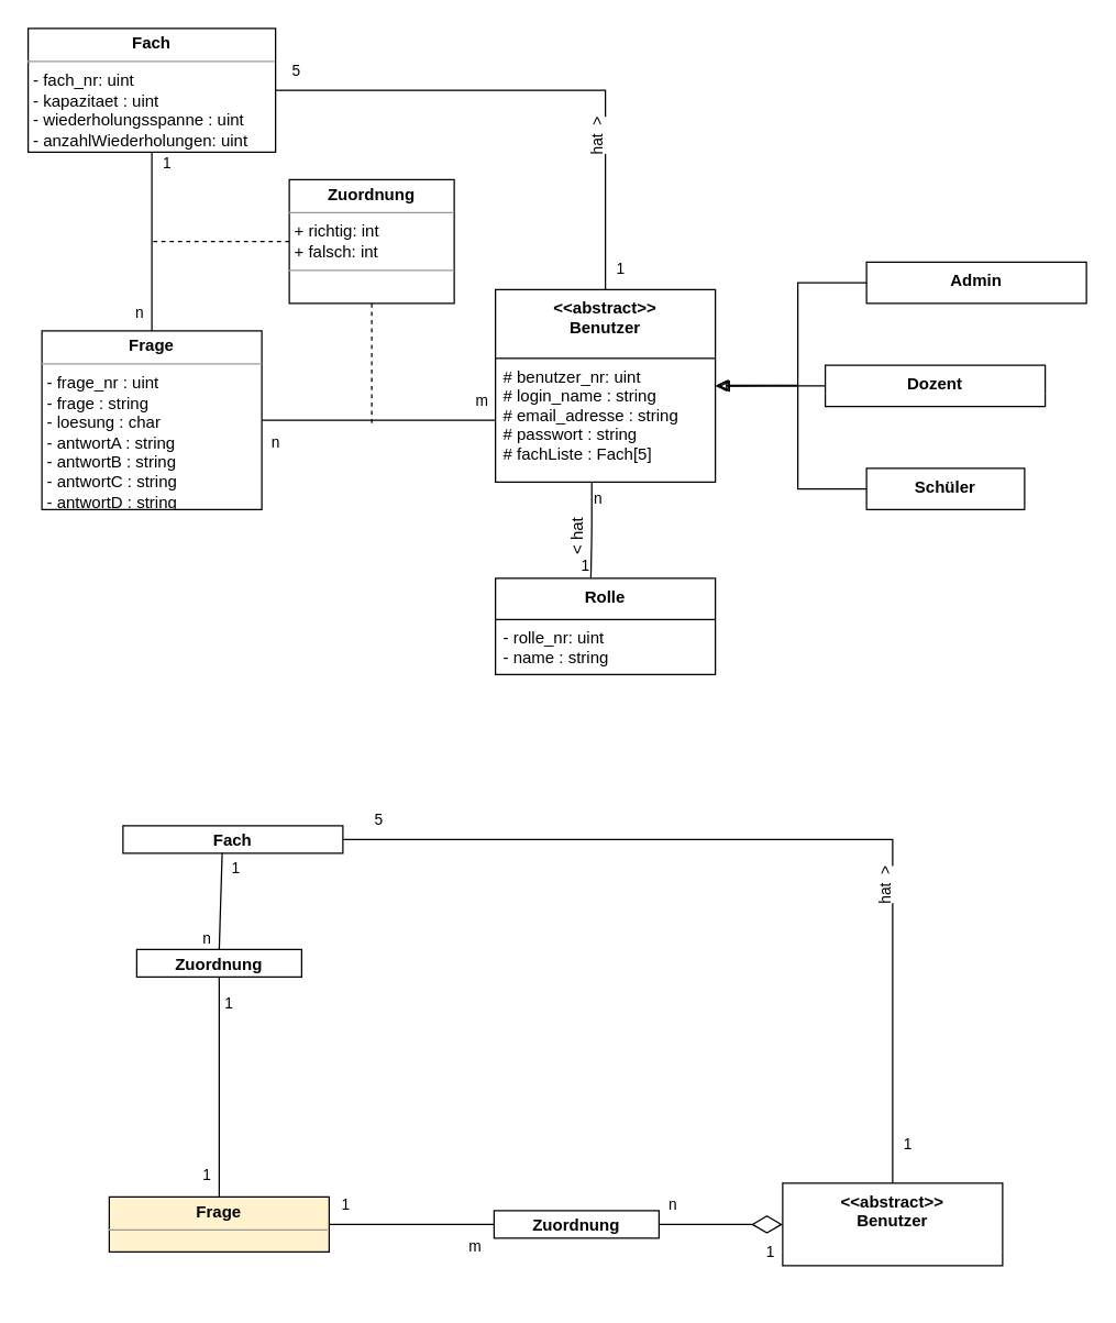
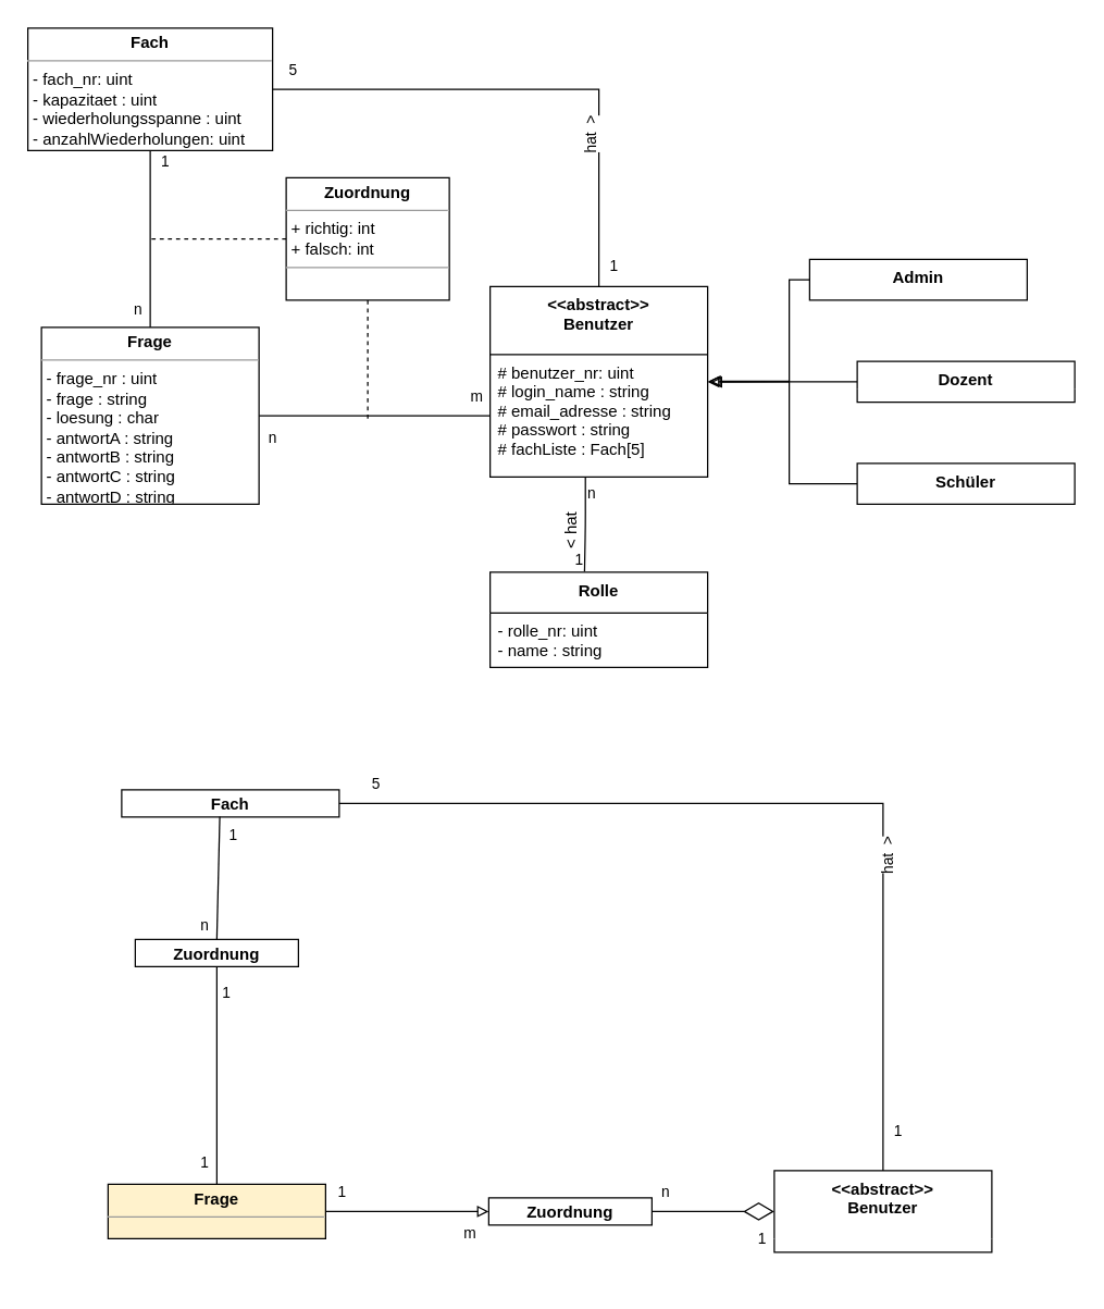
  <mxCell id="0" />
  <mxCell id="1" parent="0" />
  <mxCell id="2" value="" style="group" parent="1" vertex="1" connectable="0"><mxGeometry x="360" y="180" width="430" height="760" as="geometry" /></mxCell>
  <mxCell id="3" value="&lt;&lt;abstract&gt;&gt;&#10;Benutzer&#10;" style="swimlane;fontStyle=1;align=center;verticalAlign=top;childLayout=stackLayout;horizontal=1;startSize=50;horizontalStack=0;resizeParent=1;resizeParentMax=0;resizeLast=0;collapsible=1;marginBottom=0;" parent="2" vertex="1"><mxGeometry y="30" width="160" height="140" as="geometry" /></mxCell>
  <mxCell id="4" value="# benutzer_nr: uint&#10;# login_name : string&#10;# email_adresse : string&#10;# passwort : string&#10;# fachListe : Fach[5]" style="text;strokeColor=none;fillColor=none;align=left;verticalAlign=top;spacingLeft=4;spacingRight=4;overflow=hidden;rotatable=0;points=[[0,0.5],[1,0.5]];portConstraint=eastwest;" parent="3" vertex="1"><mxGeometry y="50" width="160" height="90.0" as="geometry" /></mxCell>
  <mxCell id="5" value="Rolle&#10;" style="swimlane;fontStyle=1;align=center;verticalAlign=top;childLayout=stackLayout;horizontal=1;startSize=30;horizontalStack=0;resizeParent=1;resizeParentMax=0;resizeLast=0;collapsible=1;marginBottom=0;" parent="2" vertex="1"><mxGeometry y="240" width="160" height="70" as="geometry" /></mxCell>
  <mxCell id="6" value="- rolle_nr: uint&#10;- name : string&#10;" style="text;strokeColor=none;fillColor=none;align=left;verticalAlign=top;spacingLeft=4;spacingRight=4;overflow=hidden;rotatable=0;points=[[0,0.5],[1,0.5]];portConstraint=eastwest;" parent="5" vertex="1"><mxGeometry y="30" width="160" height="40.0" as="geometry" /></mxCell>
  <mxCell id="7" value="" style="endArrow=none;html=1;edgeStyle=orthogonalEdgeStyle;exitX=0.438;exitY=1;exitDx=0;exitDy=0;exitPerimeter=0;entryX=0.434;entryY=-0.007;entryDx=0;entryDy=0;entryPerimeter=0;" parent="2" source="4" target="5" edge="1"><mxGeometry relative="1" as="geometry"><mxPoint x="180" y="130" as="sourcePoint" /><mxPoint x="340" y="130" as="targetPoint" /></mxGeometry></mxCell>
  <mxCell id="8" value="n" style="edgeLabel;resizable=0;html=1;align=left;verticalAlign=bottom;" parent="7" connectable="0" vertex="1"><mxGeometry x="-1" relative="1" as="geometry"><mxPoint y="20" as="offset" /></mxGeometry></mxCell>
  <mxCell id="9" value="1" style="edgeLabel;resizable=0;html=1;align=right;verticalAlign=bottom;" parent="7" connectable="0" vertex="1"><mxGeometry x="1" relative="1" as="geometry" /></mxCell>
  <mxCell id="10" value="&amp;lt; hat" style="text;html=1;align=center;verticalAlign=middle;resizable=0;points=[];autosize=1;rotation=270;" parent="2" vertex="1"><mxGeometry x="40" y="200" width="40" height="20" as="geometry" /></mxCell>
  <mxCell id="11" style="rounded=0;orthogonalLoop=1;jettySize=auto;html=1;exitX=0;exitY=0.5;exitDx=0;exitDy=0;startSize=25;endArrow=block;endFill=0;edgeStyle=orthogonalEdgeStyle;" parent="2" source="12" edge="1"><mxGeometry relative="1" as="geometry"><mxPoint x="160" y="100" as="targetPoint" /><Array as="points"><mxPoint x="220" y="175" /><mxPoint x="220" y="100" /></Array></mxGeometry></mxCell>
- <mxCell id="12" value="Schüler" style="swimlane;fontStyle=1;align=center;verticalAlign=top;childLayout=stackLayout;horizontal=1;startSize=20;horizontalStack=0;resizeParent=1;resizeParentMax=0;resizeLast=0;collapsible=1;marginBottom=0;swimlaneLine=0;" parent="2" vertex="1"><mxGeometry x="270" y="160" width="115" height="30" as="geometry" /></mxCell>
+ <mxCell id="12" value="Schüler" style="swimlane;fontStyle=1;align=center;verticalAlign=top;childLayout=stackLayout;horizontal=1;startSize=20;horizontalStack=0;resizeParent=1;resizeParentMax=0;resizeLast=0;collapsible=1;marginBottom=0;swimlaneLine=0;" parent="2" vertex="1"><mxGeometry x="270" y="160" width="160" height="30" as="geometry" /></mxCell>
  <mxCell id="13" style="edgeStyle=orthogonalEdgeStyle;rounded=0;orthogonalLoop=1;jettySize=auto;html=1;exitX=0;exitY=0.5;exitDx=0;exitDy=0;entryX=1.007;entryY=0.217;entryDx=0;entryDy=0;entryPerimeter=0;startSize=25;endArrow=block;endFill=0;" parent="2" source="14" target="4" edge="1"><mxGeometry relative="1" as="geometry"><Array as="points"><mxPoint x="220" y="25" /><mxPoint x="220" y="100" /></Array></mxGeometry></mxCell>
- <mxCell id="14" value="Admin" style="swimlane;fontStyle=1;align=center;verticalAlign=top;childLayout=stackLayout;horizontal=1;startSize=10;horizontalStack=0;resizeParent=1;resizeParentMax=0;resizeLast=0;collapsible=1;marginBottom=0;swimlaneLine=0;" parent="2" vertex="1"><mxGeometry x="270" y="10" width="160" height="30" as="geometry" /></mxCell>
+ <mxCell id="14" value="Admin" style="swimlane;fontStyle=1;align=center;verticalAlign=top;childLayout=stackLayout;horizontal=1;startSize=10;horizontalStack=0;resizeParent=1;resizeParentMax=0;resizeLast=0;collapsible=1;marginBottom=0;swimlaneLine=0;" parent="2" vertex="1"><mxGeometry x="235" y="10" width="160" height="30" as="geometry" /></mxCell>
  <mxCell id="15" style="edgeStyle=orthogonalEdgeStyle;rounded=0;orthogonalLoop=1;jettySize=auto;html=1;exitX=0;exitY=0.5;exitDx=0;exitDy=0;entryX=1.013;entryY=0.226;entryDx=0;entryDy=0;entryPerimeter=0;endArrow=block;endFill=0;startSize=25;" parent="2" source="16" target="4" edge="1"><mxGeometry relative="1" as="geometry" /></mxCell>
- <mxCell id="16" value="Dozent" style="swimlane;fontStyle=1;align=center;verticalAlign=top;childLayout=stackLayout;horizontal=1;startSize=20;horizontalStack=0;resizeParent=1;resizeParentMax=0;resizeLast=0;collapsible=1;marginBottom=0;swimlaneLine=0;" parent="2" vertex="1"><mxGeometry x="240" y="85" width="160" height="30" as="geometry" /></mxCell>
+ <mxCell id="16" value="Dozent" style="swimlane;fontStyle=1;align=center;verticalAlign=top;childLayout=stackLayout;horizontal=1;startSize=20;horizontalStack=0;resizeParent=1;resizeParentMax=0;resizeLast=0;collapsible=1;marginBottom=0;swimlaneLine=0;" parent="2" vertex="1"><mxGeometry x="270" y="85" width="160" height="30" as="geometry" /></mxCell>
  <mxCell id="17" value="&lt;&lt;abstract&gt;&gt;&#10;Benutzer&#10;" style="swimlane;fontStyle=1;align=center;verticalAlign=top;childLayout=stackLayout;horizontal=1;startSize=50;horizontalStack=0;resizeParent=1;resizeParentMax=0;resizeLast=0;collapsible=1;marginBottom=0;swimlaneLine=0;" vertex="1" parent="2"><mxGeometry x="209" y="680" width="160" height="60" as="geometry" /></mxCell>
  <mxCell id="18" value="&lt;p style=&quot;margin: 0px ; margin-top: 4px ; text-align: center&quot;&gt;&lt;b&gt;Fach&lt;/b&gt;&lt;/p&gt;&lt;hr size=&quot;1&quot;&gt;&lt;p style=&quot;margin: 0px ; margin-left: 4px&quot;&gt;- fach_nr: uint&lt;/p&gt;&lt;p style=&quot;margin: 0px ; margin-left: 4px&quot;&gt;- kapazitaet : uint&lt;/p&gt;&lt;p style=&quot;margin: 0px ; margin-left: 4px&quot;&gt;- wiederholungsspanne : uint&lt;/p&gt;&lt;p style=&quot;margin: 0px ; margin-left: 4px&quot;&gt;- anzahlWiederholungen: uint&lt;/p&gt;" style="verticalAlign=top;align=left;overflow=fill;fontSize=12;fontFamily=Helvetica;html=1;" vertex="1" parent="1"><mxGeometry x="20" y="20" width="180" height="90" as="geometry" /></mxCell>
  <mxCell id="19" style="edgeStyle=orthogonalEdgeStyle;rounded=0;orthogonalLoop=1;jettySize=auto;html=1;exitX=1;exitY=0.5;exitDx=0;exitDy=0;endArrow=none;endFill=0;" edge="1" parent="1" source="25" target="4"><mxGeometry relative="1" as="geometry" /></mxCell>
  <mxCell id="20" value="n" style="edgeLabel;html=1;align=center;verticalAlign=middle;resizable=0;points=[];" vertex="1" connectable="0" parent="19"><mxGeometry x="-0.866" relative="1" as="geometry"><mxPoint x="-1.72" y="15" as="offset" /></mxGeometry></mxCell>
  <mxCell id="21" value="m" style="edgeLabel;html=1;align=center;verticalAlign=middle;resizable=0;points=[];" vertex="1" connectable="0" parent="19"><mxGeometry x="0.635" y="2" relative="1" as="geometry"><mxPoint x="20.69" y="-13" as="offset" /></mxGeometry></mxCell>
  <mxCell id="22" style="rounded=0;orthogonalLoop=1;jettySize=auto;html=1;exitX=0.5;exitY=0;exitDx=0;exitDy=0;endArrow=none;endFill=0;entryX=0.5;entryY=1;entryDx=0;entryDy=0;" edge="1" parent="1" source="25" target="18"><mxGeometry relative="1" as="geometry"><mxPoint x="114" y="114" as="targetPoint" /></mxGeometry></mxCell>
  <mxCell id="23" value="n" style="edgeLabel;html=1;align=center;verticalAlign=middle;resizable=0;points=[];" vertex="1" connectable="0" parent="22"><mxGeometry x="-0.786" y="1" relative="1" as="geometry"><mxPoint x="-9" as="offset" /></mxGeometry></mxCell>
  <mxCell id="24" value="1" style="edgeLabel;html=1;align=center;verticalAlign=middle;resizable=0;points=[];" vertex="1" connectable="0" parent="22"><mxGeometry x="0.814" relative="1" as="geometry"><mxPoint x="10" y="-4.14" as="offset" /></mxGeometry></mxCell>
  <mxCell id="25" value="&lt;p style=&quot;margin: 0px ; margin-top: 4px ; text-align: center&quot;&gt;&lt;b&gt;Frage&lt;/b&gt;&lt;/p&gt;&lt;hr size=&quot;1&quot;&gt;&lt;p style=&quot;margin: 0px ; margin-left: 4px&quot;&gt;- frage_nr : uint&lt;/p&gt;&lt;p style=&quot;margin: 0px ; margin-left: 4px&quot;&gt;- frage : string&lt;/p&gt;&lt;p style=&quot;margin: 0px ; margin-left: 4px&quot;&gt;- loesung : char&lt;/p&gt;&lt;p style=&quot;margin: 0px ; margin-left: 4px&quot;&gt;- antwortA : string&lt;/p&gt;&lt;p style=&quot;margin: 0px ; margin-left: 4px&quot;&gt;- antwortB : string&lt;/p&gt;&lt;p style=&quot;margin: 0px ; margin-left: 4px&quot;&gt;- antwortC : string&lt;/p&gt;&lt;p style=&quot;margin: 0px ; margin-left: 4px&quot;&gt;- antwortD : string&lt;/p&gt;&lt;hr size=&quot;1&quot;&gt;&lt;p style=&quot;margin: 0px ; margin-left: 4px&quot;&gt;&lt;br&gt;&lt;/p&gt;" style="verticalAlign=top;align=left;overflow=fill;fontSize=12;fontFamily=Helvetica;html=1;" vertex="1" parent="1"><mxGeometry x="30" y="240" width="160" height="130" as="geometry" /></mxCell>
  <mxCell id="26" style="edgeStyle=orthogonalEdgeStyle;rounded=0;orthogonalLoop=1;jettySize=auto;html=1;exitX=0.5;exitY=0;exitDx=0;exitDy=0;entryX=1;entryY=0.5;entryDx=0;entryDy=0;endArrow=none;endFill=0;" edge="1" parent="1" source="3" target="18"><mxGeometry relative="1" as="geometry" /></mxCell>
  <mxCell id="27" value="hat&amp;nbsp; &amp;gt;" style="edgeLabel;html=1;align=center;verticalAlign=middle;resizable=0;points=[];rotation=270;" vertex="1" connectable="0" parent="26"><mxGeometry x="-0.205" y="-1" relative="1" as="geometry"><mxPoint x="2.24" y="35.52" as="offset" /></mxGeometry></mxCell>
  <mxCell id="28" value="1" style="edgeLabel;html=1;align=center;verticalAlign=middle;resizable=0;points=[];" vertex="1" connectable="0" parent="26"><mxGeometry x="-0.902" relative="1" as="geometry"><mxPoint x="10" y="3.1" as="offset" /></mxGeometry></mxCell>
  <mxCell id="29" value="5" style="edgeLabel;html=1;align=center;verticalAlign=middle;resizable=0;points=[];" vertex="1" connectable="0" parent="26"><mxGeometry x="0.916" y="-1" relative="1" as="geometry"><mxPoint x="-1.21" y="-14" as="offset" /></mxGeometry></mxCell>
  <mxCell id="30" style="edgeStyle=none;rounded=0;orthogonalLoop=1;jettySize=auto;html=1;exitX=0.5;exitY=1;exitDx=0;exitDy=0;endArrow=none;endFill=0;dashed=1;" edge="1" parent="1" source="32"><mxGeometry relative="1" as="geometry"><mxPoint x="270" y="310" as="targetPoint" /></mxGeometry></mxCell>
  <mxCell id="31" style="edgeStyle=none;rounded=0;orthogonalLoop=1;jettySize=auto;html=1;exitX=0;exitY=0.5;exitDx=0;exitDy=0;dashed=1;endArrow=none;endFill=0;" edge="1" parent="1" source="32"><mxGeometry relative="1" as="geometry"><mxPoint x="110" y="174.966" as="targetPoint" /></mxGeometry></mxCell>
  <mxCell id="32" value="&lt;p style=&quot;margin: 0px ; margin-top: 4px ; text-align: center&quot;&gt;&lt;b&gt;Zuordnung&lt;/b&gt;&lt;/p&gt;&lt;hr size=&quot;1&quot;&gt;&lt;p style=&quot;margin: 0px ; margin-left: 4px&quot;&gt;+ richtig: int&lt;/p&gt;&lt;p style=&quot;margin: 0px ; margin-left: 4px&quot;&gt;+ falsch: int&lt;/p&gt;&lt;hr size=&quot;1&quot;&gt;&lt;p style=&quot;margin: 0px ; margin-left: 4px&quot;&gt;&lt;br&gt;&lt;/p&gt;" style="verticalAlign=top;align=left;overflow=fill;fontSize=12;fontFamily=Helvetica;html=1;" vertex="1" parent="1"><mxGeometry x="210" y="130" width="120" height="90" as="geometry" /></mxCell>
- <mxCell id="33" value="&lt;p style=&quot;margin: 0px ; margin-top: 4px ; text-align: center&quot;&gt;&lt;b&gt;Fach&lt;/b&gt;&lt;/p&gt;&lt;hr size=&quot;1&quot;&gt;&lt;p style=&quot;margin: 0px ; margin-left: 4px&quot;&gt;&lt;br&gt;&lt;/p&gt;&lt;hr size=&quot;1&quot;&gt;&lt;p style=&quot;margin: 0px ; margin-left: 4px&quot;&gt;&lt;br&gt;&lt;/p&gt;" style="verticalAlign=top;align=left;overflow=fill;fontSize=12;fontFamily=Helvetica;html=1;" vertex="1" parent="1"><mxGeometry x="89" y="600" width="160" height="20" as="geometry" /></mxCell>
- <mxCell id="34" style="edgeStyle=none;rounded=0;orthogonalLoop=1;jettySize=auto;html=1;exitX=1;exitY=0.5;exitDx=0;exitDy=0;entryX=0;entryY=0.5;entryDx=0;entryDy=0;endArrow=none;endFill=0;" edge="1" parent="1" source="37" target="43"><mxGeometry relative="1" as="geometry" /></mxCell>
+ <mxCell id="33" value="&lt;p style=&quot;margin: 0px ; margin-top: 4px ; text-align: center&quot;&gt;&lt;b&gt;Fach&lt;/b&gt;&lt;/p&gt;&lt;hr size=&quot;1&quot;&gt;&lt;p style=&quot;margin: 0px ; margin-left: 4px&quot;&gt;&lt;br&gt;&lt;/p&gt;&lt;hr size=&quot;1&quot;&gt;&lt;p style=&quot;margin: 0px ; margin-left: 4px&quot;&gt;&lt;br&gt;&lt;/p&gt;" style="verticalAlign=top;align=left;overflow=fill;fontSize=12;fontFamily=Helvetica;html=1;" vertex="1" parent="1"><mxGeometry x="89" y="580" width="160" height="20" as="geometry" /></mxCell>
+ <mxCell id="34" style="edgeStyle=none;rounded=0;orthogonalLoop=1;jettySize=auto;html=1;exitX=1;exitY=0.5;exitDx=0;exitDy=0;entryX=0;entryY=0.5;entryDx=0;entryDy=0;endArrow=block;endFill=0;" edge="1" parent="1" source="37" target="43"><mxGeometry relative="1" as="geometry" /></mxCell>
  <mxCell id="35" value="1" style="edgeLabel;html=1;align=center;verticalAlign=middle;resizable=0;points=[];" vertex="1" connectable="0" parent="34"><mxGeometry x="-0.651" y="1" relative="1" as="geometry"><mxPoint x="-9.17" y="-14" as="offset" /></mxGeometry></mxCell>
  <mxCell id="36" value="m" style="edgeLabel;html=1;align=center;verticalAlign=middle;resizable=0;points=[];" vertex="1" connectable="0" parent="34"><mxGeometry x="0.742" relative="1" as="geometry"><mxPoint y="15" as="offset" /></mxGeometry></mxCell>
  <mxCell id="37" value="&lt;p style=&quot;margin: 0px ; margin-top: 4px ; text-align: center&quot;&gt;&lt;b&gt;Frage&lt;/b&gt;&lt;/p&gt;&lt;hr size=&quot;1&quot;&gt;&lt;p style=&quot;margin: 0px ; margin-left: 4px&quot;&gt;&lt;br&gt;&lt;/p&gt;" style="verticalAlign=top;align=left;overflow=fill;fontSize=12;fontFamily=Helvetica;html=1;fillColor=#fff2cc;" vertex="1" parent="1"><mxGeometry x="79" y="870" width="160" height="40" as="geometry" /></mxCell>
  <mxCell id="38" style="edgeStyle=orthogonalEdgeStyle;rounded=0;orthogonalLoop=1;jettySize=auto;html=1;exitX=0.5;exitY=0;exitDx=0;exitDy=0;entryX=1;entryY=0.5;entryDx=0;entryDy=0;endArrow=none;endFill=0;" edge="1" source="17" target="33" parent="1"><mxGeometry relative="1" as="geometry" /></mxCell>
  <mxCell id="39" value="hat&amp;nbsp; &amp;gt;" style="edgeLabel;html=1;align=center;verticalAlign=middle;resizable=0;points=[];rotation=270;" vertex="1" connectable="0" parent="38"><mxGeometry x="-0.205" y="-1" relative="1" as="geometry"><mxPoint x="2.24" y="35.52" as="offset" /></mxGeometry></mxCell>
  <mxCell id="40" value="1" style="edgeLabel;html=1;align=center;verticalAlign=middle;resizable=0;points=[];" vertex="1" connectable="0" parent="38"><mxGeometry x="-0.902" relative="1" as="geometry"><mxPoint x="10" y="3.1" as="offset" /></mxGeometry></mxCell>
  <mxCell id="41" value="5" style="edgeLabel;html=1;align=center;verticalAlign=middle;resizable=0;points=[];" vertex="1" connectable="0" parent="38"><mxGeometry x="0.916" y="-1" relative="1" as="geometry"><mxPoint x="-1.21" y="-14" as="offset" /></mxGeometry></mxCell>
  <mxCell id="42" value="&lt;p style=&quot;margin: 0px ; margin-top: 4px ; text-align: center&quot;&gt;&lt;b&gt;Zuordnung&lt;/b&gt;&lt;/p&gt;&lt;hr size=&quot;1&quot;&gt;&lt;p style=&quot;margin: 0px ; margin-left: 4px&quot;&gt;+ richtig: int&lt;/p&gt;&lt;p style=&quot;margin: 0px ; margin-left: 4px&quot;&gt;+ falsch: int&lt;/p&gt;&lt;hr size=&quot;1&quot;&gt;&lt;p style=&quot;margin: 0px ; margin-left: 4px&quot;&gt;&lt;br&gt;&lt;/p&gt;" style="verticalAlign=top;align=left;overflow=fill;fontSize=12;fontFamily=Helvetica;html=1;" vertex="1" parent="1"><mxGeometry x="99" y="690" width="120" height="20" as="geometry" /></mxCell>
  <mxCell id="43" value="&lt;p style=&quot;margin: 0px ; margin-top: 4px ; text-align: center&quot;&gt;&lt;b&gt;Zuordnung&lt;/b&gt;&lt;/p&gt;&lt;hr size=&quot;1&quot;&gt;&lt;p style=&quot;margin: 0px ; margin-left: 4px&quot;&gt;&lt;br&gt;&lt;/p&gt;&lt;hr size=&quot;1&quot;&gt;&lt;p style=&quot;margin: 0px ; margin-left: 4px&quot;&gt;&lt;br&gt;&lt;/p&gt;" style="verticalAlign=top;align=left;overflow=fill;fontSize=12;fontFamily=Helvetica;html=1;" vertex="1" parent="1"><mxGeometry x="359" y="880" width="120" height="20" as="geometry" /></mxCell>
  <mxCell id="44" style="edgeStyle=none;rounded=0;orthogonalLoop=1;jettySize=auto;html=1;exitX=1;exitY=0.5;exitDx=0;exitDy=0;endArrow=diamondThin;endFill=0;entryX=0;entryY=0.5;entryDx=0;entryDy=0;endSize=20;" edge="1" parent="1" target="17"><mxGeometry relative="1" as="geometry"><mxPoint x="479" y="890" as="sourcePoint" /><mxPoint x="569" y="955" as="targetPoint" /></mxGeometry></mxCell>
  <mxCell id="45" value="1" style="edgeLabel;html=1;align=center;verticalAlign=middle;resizable=0;points=[];" vertex="1" connectable="0" parent="44"><mxGeometry x="-0.651" y="1" relative="1" as="geometry"><mxPoint x="64.14" y="20.12" as="offset" /></mxGeometry></mxCell>
  <mxCell id="46" value="n" style="edgeLabel;html=1;align=center;verticalAlign=middle;resizable=0;points=[];" vertex="1" connectable="0" parent="44"><mxGeometry x="0.742" relative="1" as="geometry"><mxPoint x="-68.21" y="-14.35" as="offset" /></mxGeometry></mxCell>
  <mxCell id="47" style="rounded=0;orthogonalLoop=1;jettySize=auto;html=1;endArrow=none;endFill=0;exitX=0.5;exitY=0;exitDx=0;exitDy=0;entryX=0.451;entryY=0.989;entryDx=0;entryDy=0;entryPerimeter=0;" edge="1" parent="1" source="42" target="33"><mxGeometry relative="1" as="geometry"><mxPoint x="69" y="840" as="sourcePoint" /><mxPoint x="69" y="620" as="targetPoint" /></mxGeometry></mxCell>
  <mxCell id="48" value="n" style="edgeLabel;html=1;align=center;verticalAlign=middle;resizable=0;points=[];" vertex="1" connectable="0" parent="47"><mxGeometry x="-0.786" y="1" relative="1" as="geometry"><mxPoint x="-9" as="offset" /></mxGeometry></mxCell>
  <mxCell id="49" value="1" style="edgeLabel;html=1;align=center;verticalAlign=middle;resizable=0;points=[];" vertex="1" connectable="0" parent="47"><mxGeometry x="0.814" relative="1" as="geometry"><mxPoint x="10" y="4.11" as="offset" /></mxGeometry></mxCell>
  <mxCell id="50" style="rounded=0;orthogonalLoop=1;jettySize=auto;html=1;endArrow=none;endFill=0;entryX=0.5;entryY=1;entryDx=0;entryDy=0;" edge="1" parent="1" source="37" target="42"><mxGeometry relative="1" as="geometry"><mxPoint x="162" y="846" as="sourcePoint" /><mxPoint x="162.28" y="780" as="targetPoint" /></mxGeometry></mxCell>
  <mxCell id="51" value="1" style="edgeLabel;html=1;align=center;verticalAlign=middle;resizable=0;points=[];" vertex="1" connectable="0" parent="50"><mxGeometry x="-0.786" y="1" relative="1" as="geometry"><mxPoint x="-9" as="offset" /></mxGeometry></mxCell>
  <mxCell id="52" value="1" style="edgeLabel;html=1;align=center;verticalAlign=middle;resizable=0;points=[];" vertex="1" connectable="0" parent="50"><mxGeometry x="0.814" relative="1" as="geometry"><mxPoint x="6.34" y="3.49" as="offset" /></mxGeometry></mxCell>
